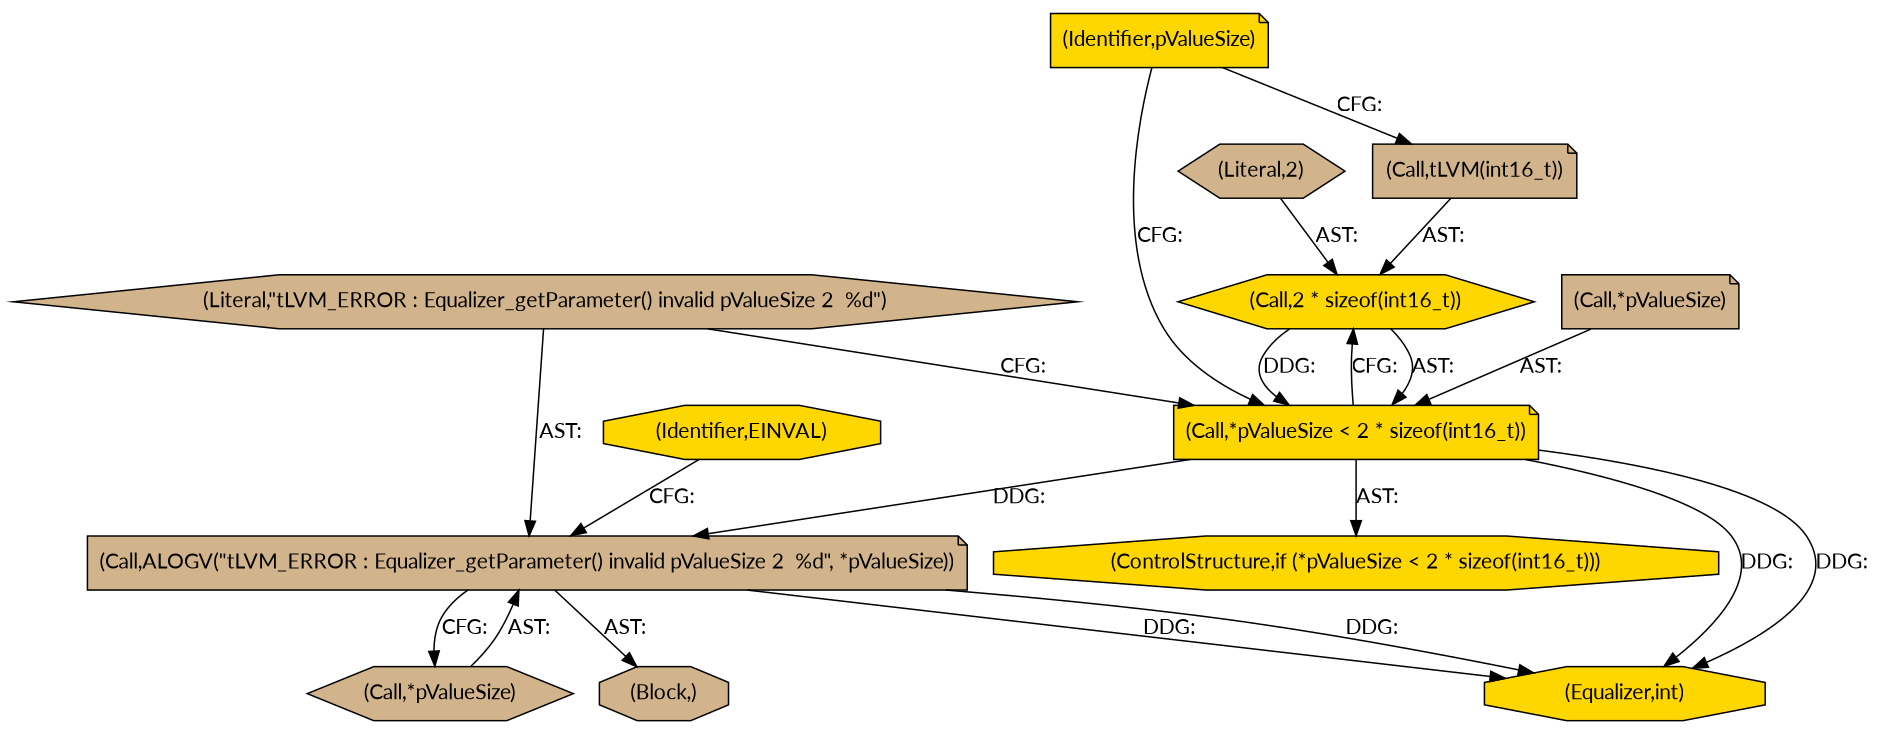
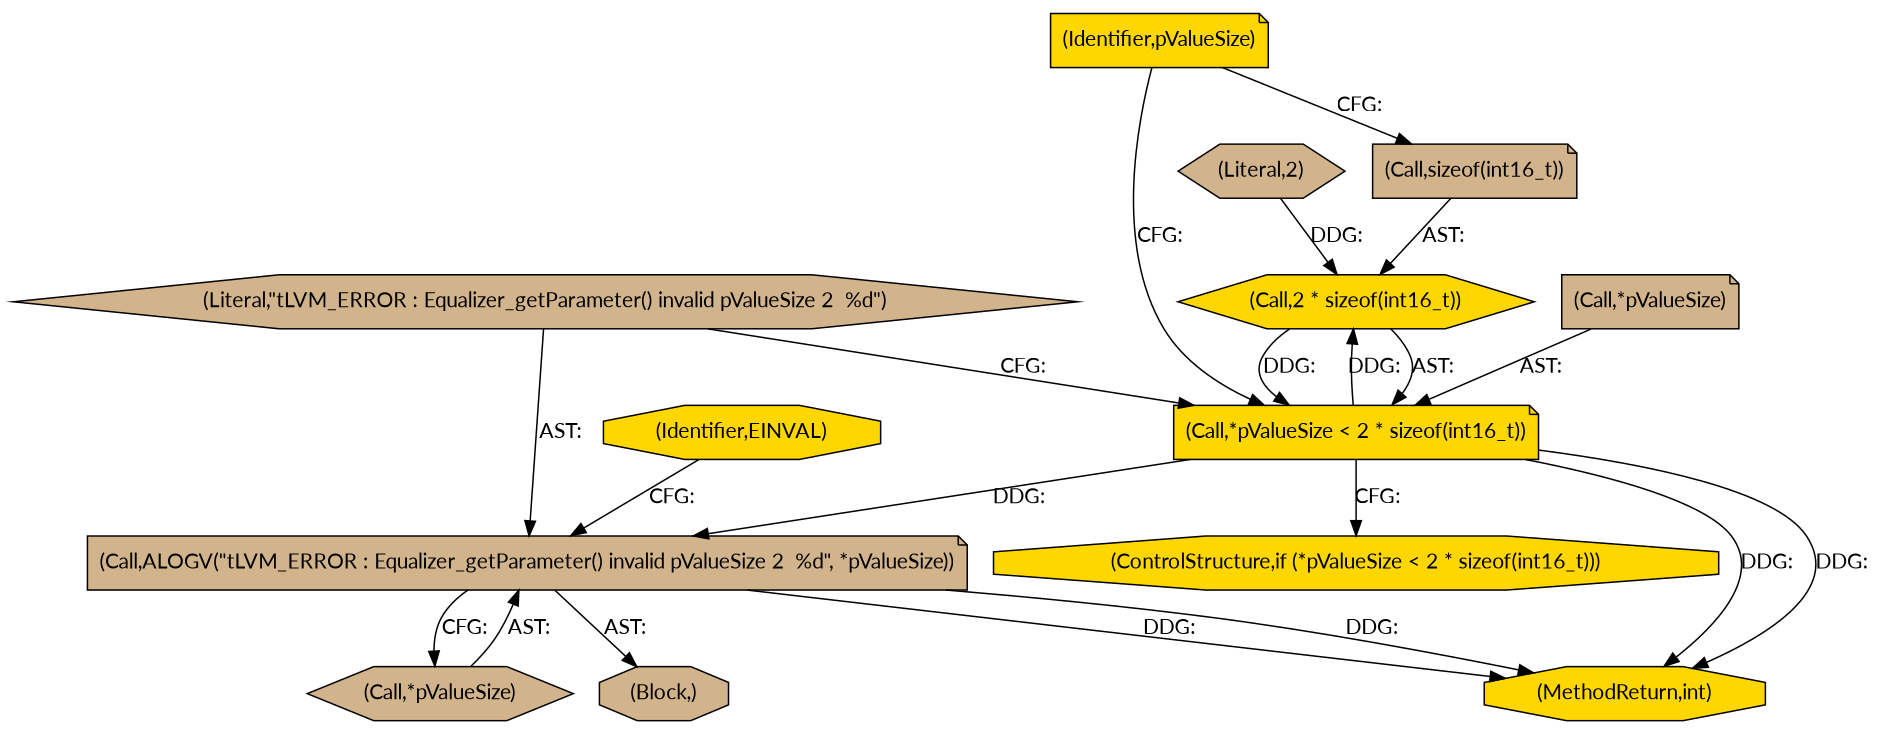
  digraph {
    fontname=Lato
    node [fillcolor=tan fontname=Lato shape=note style=filled]
    edge [fontname=Lato]
    n1 [fillcolor=gold label="(Call,2 * sizeof(int16_t))" shape=hexagon]
    n2 [fillcolor=gold label="(Call,*pValueSize < 2 * sizeof(int16_t))"]
    n3 [label="(Call,ALOGV(\"\tLVM_ERROR : Equalizer_getParameter() invalid pValueSize 2  %d\", *pValueSize))"]
-   n4 [fillcolor=gold label="(Equalizer,int)" shape=octagon]
+   n4 [fillcolor=gold label="(MethodReturn,int)" shape=octagon]
    n5 [fillcolor=gold label="(ControlStructure,if (*pValueSize < 2 * sizeof(int16_t)))" shape=octagon]
-   n6 [label="(Call,tLVM(int16_t))"]
+   n6 [label="(Call,sizeof(int16_t))"]
    n7 [label="(Call,*pValueSize)" shape=hexagon]
    n8 [label="(Block,)" shape=octagon]
    n9 [label="(Literal,\"\tLVM_ERROR : Equalizer_getParameter() invalid pValueSize 2  %d\")" shape=hexagon]
    n10 [fillcolor=gold label="(Identifier,pValueSize)"]
    n11 [fillcolor=gold label="(Identifier,EINVAL)" shape=octagon]
    n12 [label="(Call,*pValueSize)"]
    n13 [label="(Literal,2)" shape=hexagon]
    n1 -> n2 [label="AST: "]
    n1 -> n2 [label="DDG: "]
-   n2 -> n1 [label="CFG: "]
+   n2 -> n1 [label="DDG: "]
    n2 -> n3 [label="DDG: "]
    n2 -> n4 [label="DDG: "]
    n2 -> n4 [label="DDG: "]
-   n2 -> n5 [label="AST: "]
+   n2 -> n5 [label="CFG: "]
    n3 -> n4 [label="DDG: "]
    n3 -> n4 [label="DDG: "]
    n3 -> n7 [label="CFG: "]
    n3 -> n8 [label="AST: "]
    n6 -> n1 [label="AST: "]
    n7 -> n3 [label="AST: "]
    n9 -> n2 [label="CFG: "]
    n9 -> n3 [label="AST: "]
    n10 -> n2 [label="CFG: "]
    n10 -> n6 [label="CFG: "]
    n11 -> n3 [label="CFG: "]
    n12 -> n2 [label="AST: "]
-   n13 -> n1 [label="AST: "]
+   n13 -> n1 [label="DDG: "]
  }
